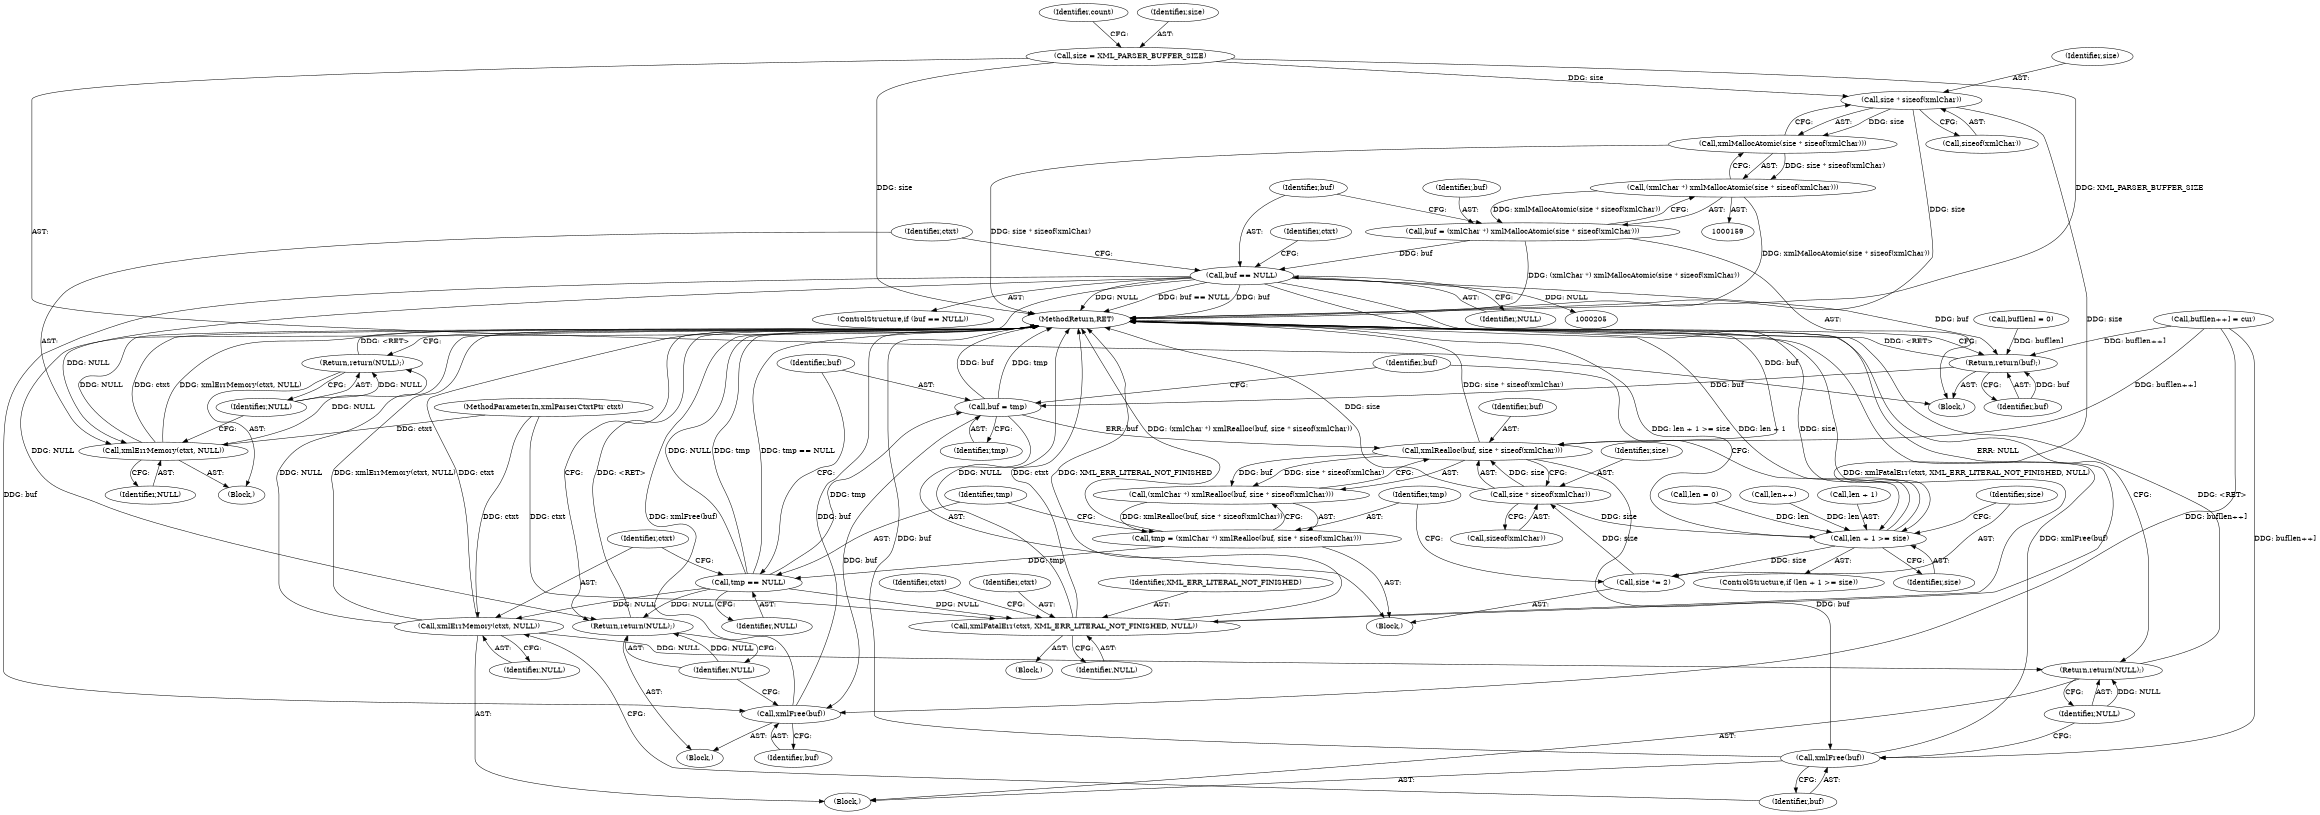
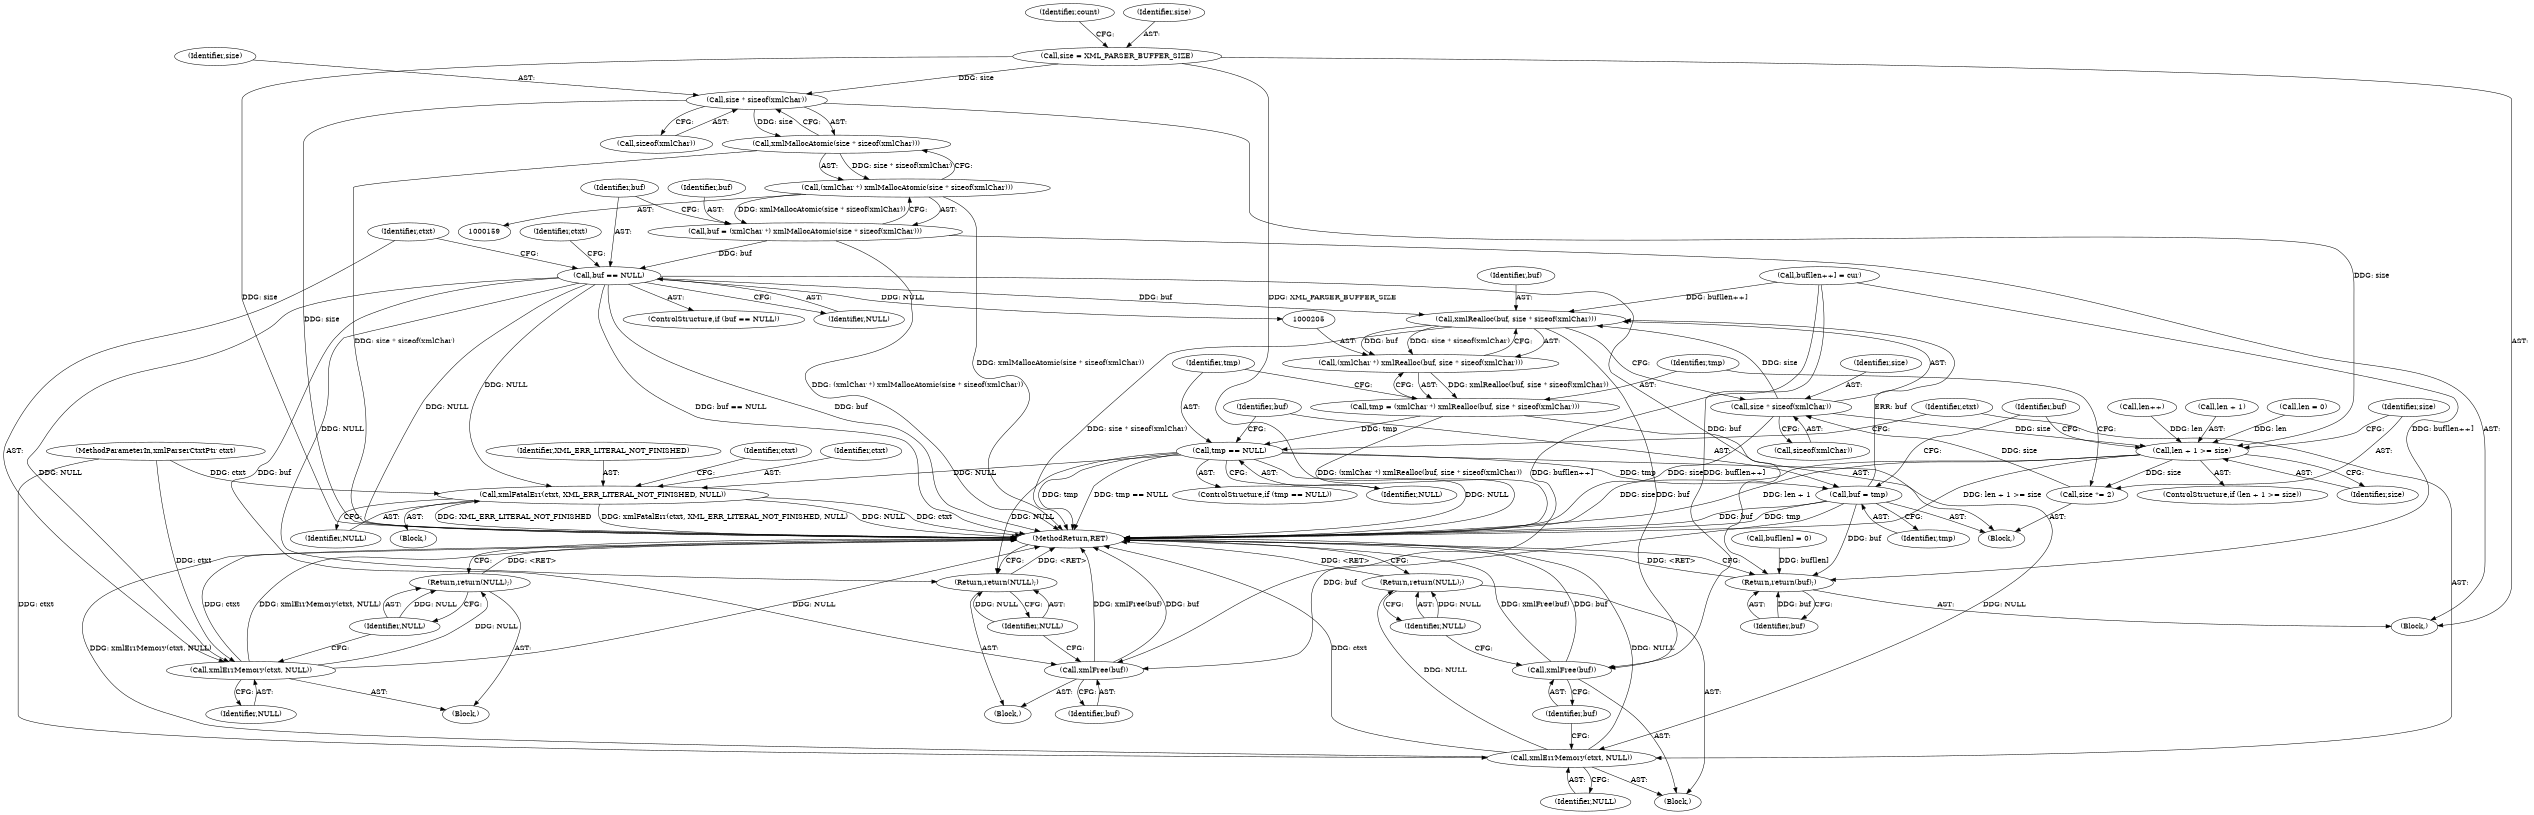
  digraph {
    n1 [label="(Call,size * sizeof(xmlChar))"]
    n2 [label="(Call,xmlMallocAtomic(size * sizeof(xmlChar)))"]
    n3 [label="(Call,len + 1 >= size)"]
    n4 [label="(MethodReturn,RET)"]
    n5 [label="(Call,sizeof(xmlChar))"]
    n6 [label="(Call,(xmlChar *) xmlMallocAtomic(size * sizeof(xmlChar)))"]
    n7 [label="(Call,size *= 2)"]
    n8 [label="(Identifier,size)"]
    n9 [label="(ControlStructure,if (len + 1 >= size))"]
    n10 [label="(Return,return(buf);)"]
    n11 [label="(Return,return(NULL);)"]
    n12 [label="(Return,return(NULL);)"]
    n13 [label="(Return,return(NULL);)"]
    n14 [label="(Call,size = XML_PARSER_BUFFER_SIZE)"]
    n15 [label="(Block,)"]
    n16 [label="(Call,buf = (xmlChar *) xmlMallocAtomic(size * sizeof(xmlChar)))"]
    1000159
    n18 [label="(Call,buf == NULL)"]
    n19 [label="(Call,xmlErrMemory(ctxt, NULL))"]
    n20 [label="(Call,xmlRealloc(buf, size * sizeof(xmlChar)))"]
    n21 [label="(Call,xmlFree(buf))"]
    n22 [label="(Call,xmlFatalErr(ctxt, XML_ERR_LITERAL_NOT_FINISHED, NULL))"]
    n23 [label="(ControlStructure,if (buf == NULL))"]
    n24 [label="(Identifier,NULL)"]
    1000205
    n26 [label="(Block,)"]
    n27 [label="(Identifier,NULL)"]
    n28 [label="(Call,(xmlChar *) xmlRealloc(buf, size * sizeof(xmlChar)))"]
    n29 [label="(Call,xmlFree(buf))"]
    n30 [label="(Call,size * sizeof(xmlChar))"]
    n31 [label="(Call,tmp == NULL)"]
    n32 [label="(Call,xmlErrMemory(ctxt, NULL))"]
    n33 [label="(Call,buf = tmp)"]
+   n34 [label="(ControlStructure,if (tmp == NULL))"]
    n35 [label="(Identifier,NULL)"]
    n36 [label="(Block,)"]
    n37 [label="(Identifier,buf)"]
    n38 [label="(Identifier,buf)"]
    n39 [label="(Identifier,NULL)"]
    n40 [label="(Block,)"]
    n41 [label="(Identifier,NULL)"]
    n42 [label="(Identifier,NULL)"]
    n43 [label="(Call,tmp = (xmlChar *) xmlRealloc(buf, size * sizeof(xmlChar)))"]
    n44 [label="(Block,)"]
    n45 [label="(Identifier,buf)"]
    n46 [label="(Call,sizeof(xmlChar))"]
    n47 [label="(Block,)"]
    n48 [label="(Identifier,NULL)"]
    n49 [label="(Identifier,tmp)"]
    n50 [label="(Identifier,NULL)"]
    n51 [label="(Identifier,XML_ERR_LITERAL_NOT_FINISHED)"]
    n52 [label="(Identifier,ctxt)"]
    n53 [label="(Identifier,buf)"]
    n54 [label="(Identifier,buf)"]
    n55 [label="(Identifier,buf)"]
    n56 [label="(Identifier,ctxt)"]
    n57 [label="(Call,len = 0)"]
    n58 [label="(Identifier,count)"]
    n59 [label="(Identifier,tmp)"]
    n60 [label="(Identifier,tmp)"]
    n61 [label="(Identifier,size)"]
    n62 [label="(Call,len++)"]
    n63 [label="(Identifier,buf)"]
    n64 [label="(Identifier,buf)"]
    n65 [label="(Identifier,size)"]
    n66 [label="(MethodParameterIn,xmlParserCtxtPtr ctxt)"]
    n67 [label="(Call,buf[len] = 0)"]
    n68 [label="(Identifier,ctxt)"]
    n69 [label="(Identifier,size)"]
    n70 [label="(Identifier,ctxt)"]
    n71 [label="(Identifier,ctxt)"]
    n72 [label="(Identifier,size)"]
    n73 [label="(Call,len + 1)"]
    n74 [label="(Call,buf[len++] = cur)"]
    n1 -> n2 [label="AST: "]
    n1 -> n2 [label="DDG: size"]
    n1 -> n3 [label="DDG: size"]
    n1 -> n4 [label="DDG: size"]
    n1 -> n5 [label="CFG: "]
    n2 -> n1 [label="CFG: "]
    n2 -> n4 [label="DDG: size * sizeof(xmlChar)"]
    n2 -> n6 [label="AST: "]
    n2 -> n6 [label="DDG: size * sizeof(xmlChar)"]
    n3 -> n4 [label="DDG: len + 1"]
    n3 -> n4 [label="DDG: size"]
    n3 -> n4 [label="DDG: len + 1 >= size"]
    n3 -> n7 [label="DDG: size"]
    n3 -> n8 [label="CFG: "]
    n3 -> n9 [label="AST: "]
    n4 -> n10 [label="CFG: "]
    n4 -> n11 [label="CFG: "]
    n4 -> n12 [label="CFG: "]
    n4 -> n13 [label="CFG: "]
    n5 -> n1 [label="AST: "]
    n6 -> n2 [label="CFG: "]
    n6 -> n4 [label="DDG: xmlMallocAtomic(size * sizeof(xmlChar))"]
    n6 -> n16 [label="AST: "]
    n6 -> n16 [label="DDG: xmlMallocAtomic(size * sizeof(xmlChar))"]
    n6 -> 1000159 [label="AST: "]
    n7 -> n30 [label="DDG: size"]
    n7 -> n47 [label="AST: "]
    n8 -> n3 [label="AST: "]
    n10 -> n4 [label="DDG: <RET>"]
    n10 -> n15 [label="AST: "]
    n10 -> n38 [label="CFG: "]
    n11 -> n4 [label="DDG: <RET>"]
    n11 -> n36 [label="AST: "]
    n11 -> n39 [label="CFG: "]
    n12 -> n4 [label="DDG: <RET>"]
    n12 -> n26 [label="AST: "]
    n12 -> n42 [label="CFG: "]
    n13 -> n4 [label="DDG: <RET>"]
    n13 -> n44 [label="AST: "]
    n13 -> n50 [label="CFG: "]
    n14 -> n1 [label="DDG: size"]
    n14 -> n4 [label="DDG: size"]
    n14 -> n4 [label="DDG: XML_PARSER_BUFFER_SIZE"]
    n14 -> n15 [label="AST: "]
    n16 -> n4 [label="DDG: (xmlChar *) xmlMallocAtomic(size * sizeof(xmlChar))"]
    n16 -> n6 [label="CFG: "]
    n16 -> n15 [label="AST: "]
    n16 -> n18 [label="DDG: buf"]
    n18 -> n4 [label="DDG: NULL"]
    n18 -> n4 [label="DDG: buf == NULL"]
    n18 -> n4 [label="DDG: buf"]
    n18 -> n10 [label="DDG: buf"]
    n18 -> n11 [label="DDG: NULL"]
    n18 -> n19 [label="DDG: NULL"]
    n18 -> n20 [label="DDG: buf"]
    n18 -> n21 [label="DDG: buf"]
-   n18 -> n22 [label="ERR: NULL"]
+   n18 -> n22 [label="DDG: NULL"]
    n18 -> n23 [label="AST: "]
    n18 -> n24 [label="CFG: "]
    n18 -> 1000205 [label="DDG: NULL"]
    n19 -> n4 [label="DDG: NULL"]
    n19 -> n4 [label="DDG: ctxt"]
    n19 -> n4 [label="DDG: xmlErrMemory(ctxt, NULL)"]
    n19 -> n12 [label="DDG: NULL"]
    n19 -> n26 [label="AST: "]
    n19 -> n27 [label="CFG: "]
    n20 -> n4 [label="DDG: size * sizeof(xmlChar)"]
    n20 -> n28 [label="AST: "]
    n20 -> n28 [label="DDG: buf"]
    n20 -> n28 [label="DDG: size * sizeof(xmlChar)"]
    n20 -> n29 [label="DDG: buf"]
    n20 -> n30 [label="CFG: "]
    n21 -> n4 [label="DDG: xmlFree(buf)"]
    n21 -> n4 [label="DDG: buf"]
    n21 -> n36 [label="AST: "]
    n21 -> n37 [label="CFG: "]
    n22 -> n4 [label="DDG: NULL"]
    n22 -> n4 [label="DDG: ctxt"]
    n22 -> n4 [label="DDG: XML_ERR_LITERAL_NOT_FINISHED"]
    n22 -> n4 [label="DDG: xmlFatalErr(ctxt, XML_ERR_LITERAL_NOT_FINISHED, NULL)"]
    n22 -> n40 [label="AST: "]
    n22 -> n41 [label="CFG: "]
    n24 -> n18 [label="AST: "]
+   1000205 -> n28 [label="AST: "]
    n27 -> n19 [label="AST: "]
    n28 -> n20 [label="CFG: "]
    n28 -> n43 [label="AST: "]
    n28 -> n43 [label="DDG: xmlRealloc(buf, size * sizeof(xmlChar))"]
    n29 -> n4 [label="DDG: buf"]
    n29 -> n4 [label="DDG: xmlFree(buf)"]
    n29 -> n44 [label="AST: "]
    n29 -> n45 [label="CFG: "]
    n30 -> n3 [label="DDG: size"]
    n30 -> n4 [label="DDG: size"]
    n30 -> n20 [label="AST: "]
    n30 -> n20 [label="DDG: size"]
    n30 -> n46 [label="CFG: "]
    n31 -> n4 [label="DDG: tmp"]
    n31 -> n4 [label="DDG: tmp == NULL"]
    n31 -> n4 [label="DDG: NULL"]
    n31 -> n11 [label="DDG: NULL"]
    n31 -> n22 [label="DDG: NULL"]
    n31 -> n32 [label="DDG: NULL"]
    n31 -> n33 [label="DDG: tmp"]
+   n31 -> n34 [label="AST: "]
    n31 -> n35 [label="CFG: "]
    n32 -> n4 [label="DDG: NULL"]
    n32 -> n4 [label="DDG: xmlErrMemory(ctxt, NULL)"]
    n32 -> n4 [label="DDG: ctxt"]
    n32 -> n13 [label="DDG: NULL"]
    n32 -> n44 [label="AST: "]
    n32 -> n48 [label="CFG: "]
    n33 -> n4 [label="DDG: buf"]
    n33 -> n4 [label="DDG: tmp"]
-   n10 -> n33 [label="DDG: buf"]
+   n33 -> n10 [label="DDG: buf"]
    n33 -> n20 [label="ERR: buf"]
    n33 -> n21 [label="DDG: buf"]
    n33 -> n47 [label="AST: "]
    n33 -> n49 [label="CFG: "]
    n35 -> n31 [label="AST: "]
    n37 -> n21 [label="AST: "]
    n38 -> n10 [label="AST: "]
    n38 -> n10 [label="DDG: buf"]
    n39 -> n11 [label="AST: "]
    n39 -> n11 [label="DDG: NULL"]
    n39 -> n21 [label="CFG: "]
    n41 -> n22 [label="AST: "]
    n42 -> n12 [label="AST: "]
    n42 -> n12 [label="DDG: NULL"]
    n42 -> n19 [label="CFG: "]
    n43 -> n4 [label="DDG: (xmlChar *) xmlRealloc(buf, size * sizeof(xmlChar))"]
    n43 -> n28 [label="CFG: "]
    n43 -> n31 [label="DDG: tmp"]
    n43 -> n47 [label="AST: "]
    n45 -> n29 [label="AST: "]
    n45 -> n32 [label="CFG: "]
    n46 -> n30 [label="AST: "]
    n48 -> n32 [label="AST: "]
    n49 -> n33 [label="AST: "]
    n50 -> n13 [label="AST: "]
    n50 -> n13 [label="DDG: NULL"]
    n50 -> n29 [label="CFG: "]
    n51 -> n22 [label="AST: "]
    n52 -> n18 [label="CFG: "]
    n53 -> n16 [label="CFG: "]
    n53 -> n18 [label="AST: "]
    n54 -> n16 [label="AST: "]
    n55 -> n31 [label="CFG: "]
    n55 -> n33 [label="AST: "]
    n56 -> n18 [label="CFG: "]
    n56 -> n19 [label="AST: "]
    n57 -> n3 [label="DDG: len"]
    n58 -> n14 [label="CFG: "]
    n59 -> n7 [label="CFG: "]
    n59 -> n43 [label="AST: "]
    n60 -> n31 [label="AST: "]
    n60 -> n43 [label="CFG: "]
    n61 -> n3 [label="CFG: "]
    n61 -> n7 [label="AST: "]
    n62 -> n3 [label="DDG: len"]
    n63 -> n3 [label="CFG: "]
    n63 -> n33 [label="CFG: "]
    n64 -> n20 [label="AST: "]
    n65 -> n1 [label="AST: "]
    n66 -> n19 [label="DDG: ctxt"]
    n66 -> n22 [label="DDG: ctxt"]
    n66 -> n32 [label="DDG: ctxt"]
    n67 -> n10 [label="DDG: buf[len]"]
    n68 -> n22 [label="CFG: "]
    n69 -> n14 [label="AST: "]
    n70 -> n22 [label="AST: "]
    n71 -> n31 [label="CFG: "]
    n71 -> n32 [label="AST: "]
    n72 -> n30 [label="AST: "]
    n73 -> n3 [label="AST: "]
    n74 -> n10 [label="DDG: buf[len++]"]
    n74 -> n20 [label="DDG: buf[len++]"]
    n74 -> n21 [label="DDG: buf[len++]"]
    n74 -> n29 [label="DDG: buf[len++]"]
  }
